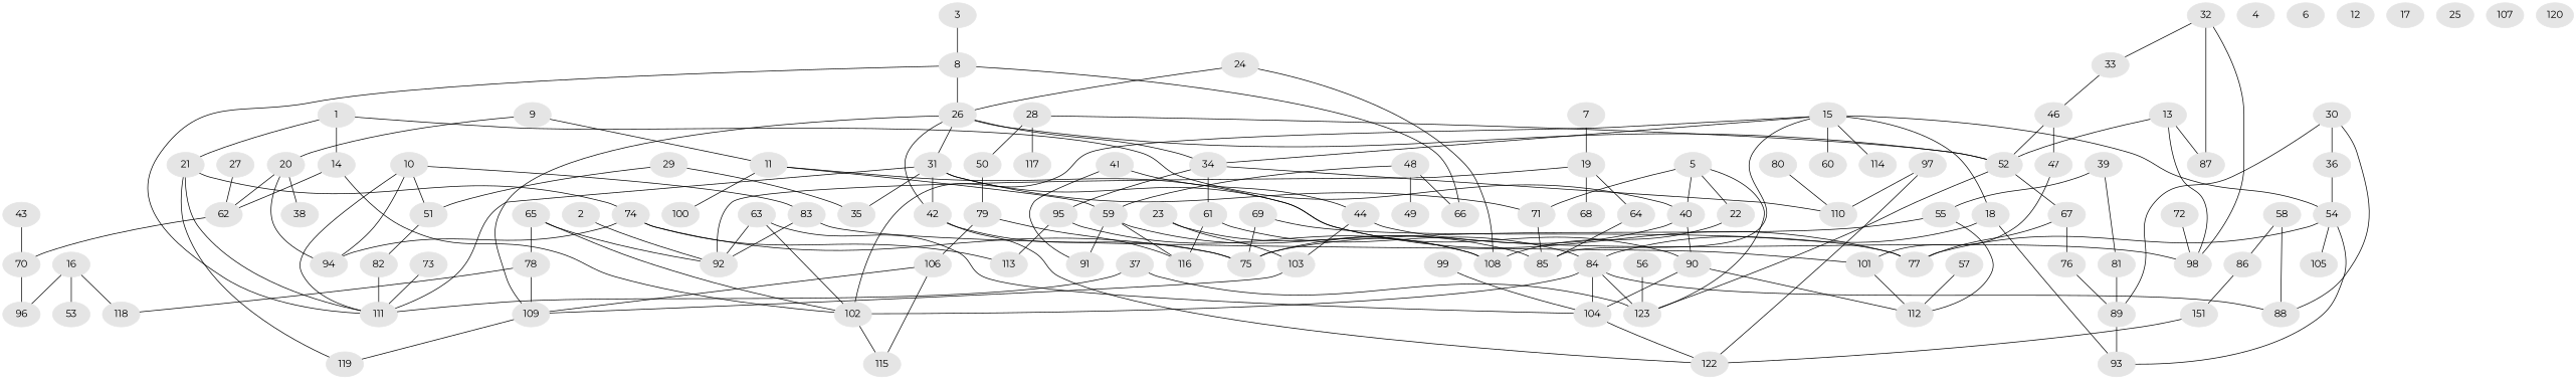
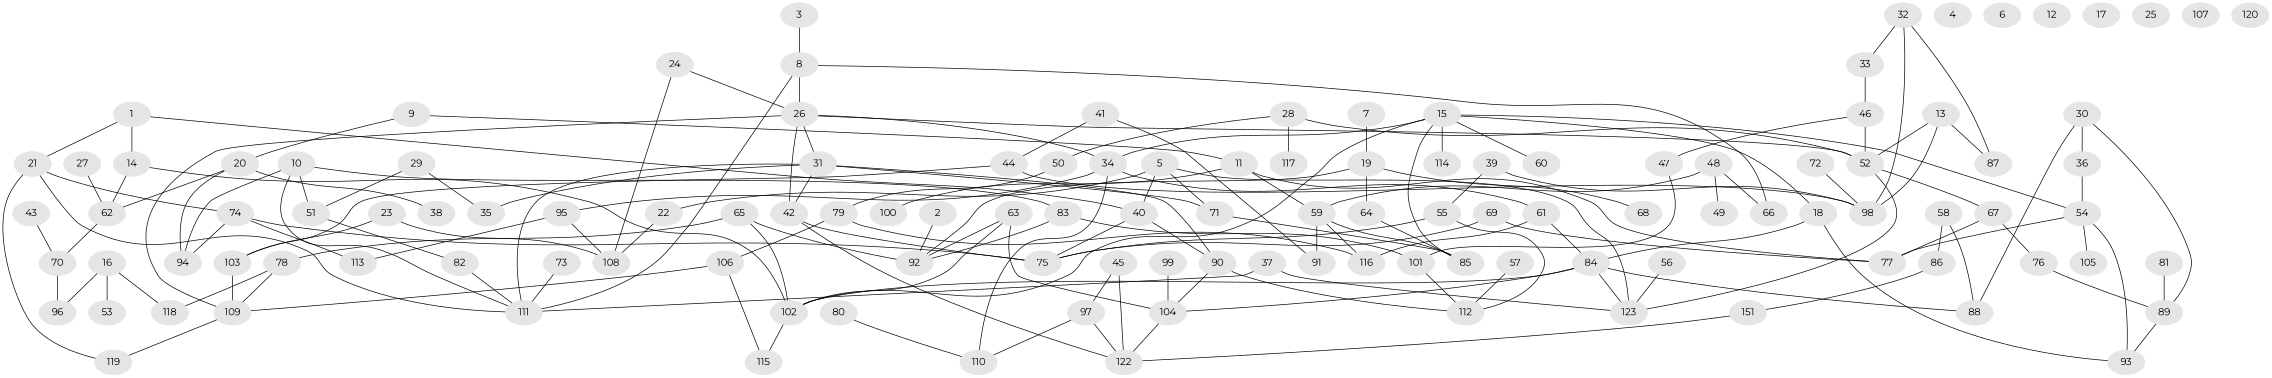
  graph {
    fontname=Montserrat
    node [color=gray90 fontname=Montserrat style=filled]
    edge [fontname=Montserrat]
    1
    14
    21
    40
    62
    102
    111
    74
    119
    90
    75
    2
    92
    3
    8
    26
    66
    4
    5
    22
    71
    123
    108
    85
    6
    7
    19
    64
    68
    52
    34
    31
    42
    109
    9
    11
    20
    59
    77
    100
    94
    38
    10
    51
    83
    82
    101
    91
    116
    12
    13
    87
    98
    67
    70
    115
    15
    18
    54
    60
    114
    84
    93
    61
    95
    110
    105
    16
    53
    96
    118
    17
    88
    104
    113
    23
    103
    24
    25
    35
    122
    27
    28
    50
    117
    79
    29
    30
    36
    89
    112
    32
    33
    46
    47
    37
    39
    55
    81
    41
    44
    43
+   45
    97
    48
    49
    106
    76
    56
    57
    58
    86
    n113 [label=151]
    63
    65
    78
    69
    72
    73
    80
    99
    107
    120
    1 -- 14
    1 -- 21
    1 -- 40
    14 -- 62
    14 -- 102
    21 -- 111
    21 -- 74
    21 -- 119
    40 -- 90
    40 -- 75
    62 -- 70
    102 -- 115
    74 -- 75
    74 -- 94
    74 -- 113
    90 -- 104
    90 -- 112
    2 -- 92
    3 -- 8
    8 -- 111
    8 -- 26
    8 -- 66
    26 -- 52
    26 -- 34
    26 -- 31
    26 -- 42
    26 -- 109
    5 -- 40
    5 -- 22
    5 -- 71
    5 -- 123
    22 -- 108
    71 -- 85
    7 -- 19
    19 -- 92
    19 -- 64
    19 -- 68
    64 -- 85
    52 -- 123
    52 -- 67
    34 -- 61
    34 -- 95
    34 -- 110
    31 -- 111
    31 -- 90
    31 -- 71
    31 -- 42
    31 -- 35
    42 -- 75
    42 -- 122
    109 -- 119
    9 -- 11
    9 -- 20
    11 -- 59
    11 -- 77
    11 -- 100
    20 -- 62
    20 -- 94
    20 -- 38
    59 -- 85
    59 -- 91
    59 -- 116
    10 -- 111
    10 -- 94
    10 -- 51
    10 -- 83
    51 -- 82
    83 -- 92
    83 -- 101
    82 -- 111
    101 -- 112
    13 -- 52
    13 -- 87
    13 -- 98
    67 -- 77
    67 -- 76
    70 -- 96
    15 -- 102
    15 -- 85
    15 -- 34
    15 -- 18
    15 -- 54
    15 -- 60
    15 -- 114
    18 -- 84
    18 -- 93
    54 -- 77
    54 -- 93
    54 -- 105
    84 -- 102
    84 -- 123
    84 -- 88
    84 -- 104
    61 -- 116
    61 -- 84
    95 -- 108
    95 -- 113
    16 -- 53
    16 -- 96
    16 -- 118
    104 -- 122
    23 -- 108
    23 -- 103
    103 -- 109
    24 -- 26
    24 -- 108
    27 -- 62
    28 -- 52
    28 -- 50
    28 -- 117
    50 -- 79
    79 -- 116
    79 -- 106
    29 -- 51
    29 -- 35
    30 -- 88
    30 -- 36
    30 -- 89
    36 -- 54
    89 -- 93
    32 -- 87
    32 -- 98
    32 -- 33
    33 -- 46
    46 -- 52
    46 -- 47
    47 -- 101
    37 -- 111
    37 -- 123
    39 -- 55
-   39 -- 81
+   39 -- 98
    55 -- 75
    55 -- 112
    81 -- 89
    41 -- 91
    41 -- 44
    44 -- 98
    44 -- 103
    43 -- 70
+   45 -- 122
+   45 -- 97
    97 -- 110
    97 -- 122
    48 -- 66
    48 -- 59
    48 -- 49
    106 -- 109
    106 -- 115
    76 -- 89
    56 -- 123
    57 -- 112
    58 -- 88
    58 -- 86
    86 -- n113
    n113 -- 122
    63 -- 102
    63 -- 92
    63 -- 104
    65 -- 102
    65 -- 92
    65 -- 78
    78 -- 109
    78 -- 118
    69 -- 75
    69 -- 77
    72 -- 98
    73 -- 111
    80 -- 110
    99 -- 104
  }
